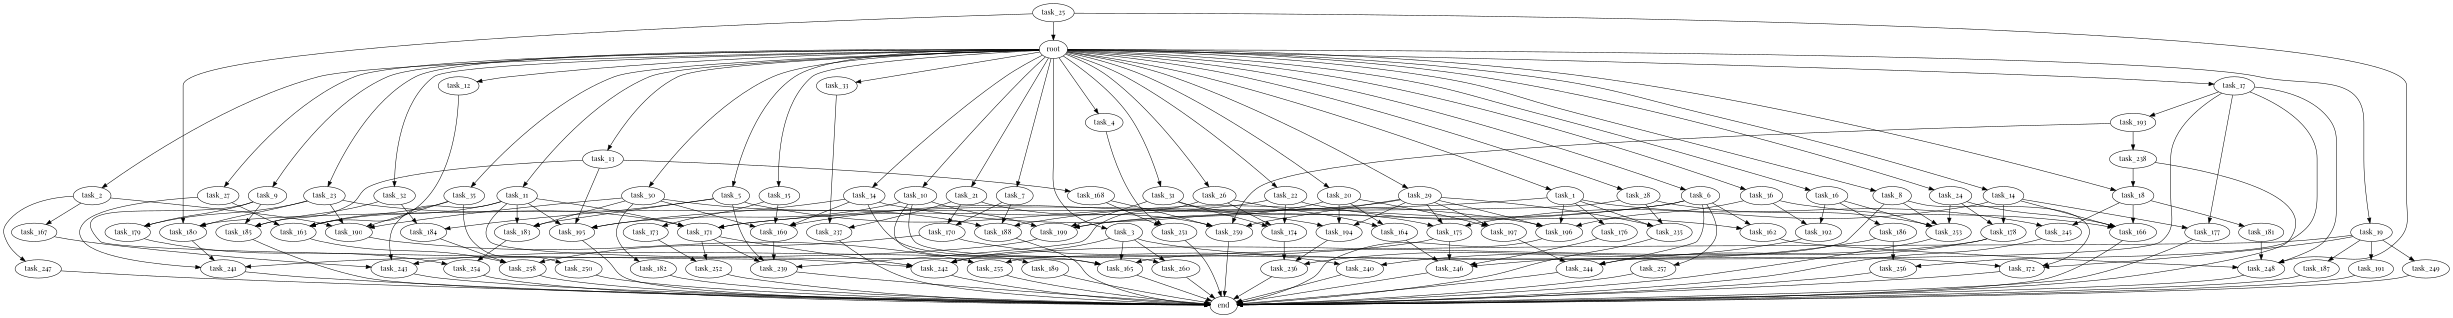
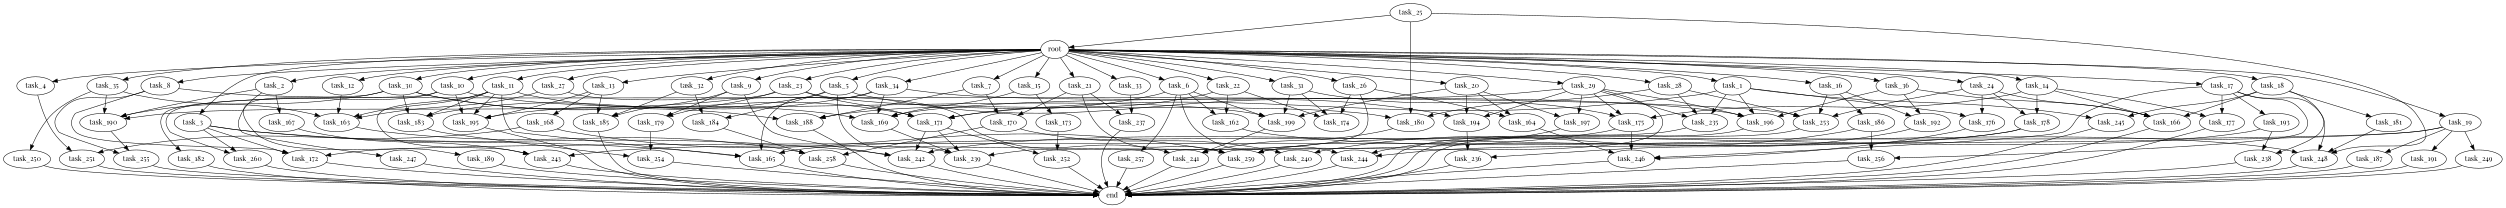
  digraph {
    fontname="Playfair Display"
    node [fontname="Playfair Display"]
    edge [fontname="Playfair Display"]
    root
    task_11
    task_2
    task_21
    task_23
    task_33
    task_14
    task_3
    task_28
    task_22
    task_5
    task_9
    task_19
    task_27
    task_35
    task_20
    task_30
    task_8
    task_15
    task_24
    task_31
    task_12
    task_32
    task_10
    task_29
    task_1
    task_34
    task_4
    task_13
    task_36
    task_18
    task_26
    task_16
    task_17
    task_6
    task_7
    task_165
    task_171
    task_243
    task_183
    task_163
    task_195
    task_167
    task_247
    task_190
    task_259
    task_170
    task_237
    task_179
    task_180
    task_178
    task_166
    task_175
    task_177
    task_242
    task_172
    task_260
    task_235
    task_253
    task_162
    task_174
    task_239
    task_194
    task_184
    task_185
    task_249
    task_187
    task_191
    task_241
    task_250
    task_164
    task_197
    task_199
    task_182
    task_188
    task_169
    task_255
    task_173
    task_176
    task_189
    task_196
    task_245
    task_251
    task_168
    task_192
    task_238
    task_181
    task_25
    task_248
    task_186
    task_256
    task_246
    task_193
    task_244
    task_257
    end
    task_252
    task_254
    task_258
    task_240
    task_236
    root -> task_11
    root -> task_2
    root -> task_21
    root -> task_23
    root -> task_33
    root -> task_14
    root -> task_3
    root -> task_28
    root -> task_22
    root -> task_5
    root -> task_9
    root -> task_19
    root -> task_27
    root -> task_35
    root -> task_20
    root -> task_30
    root -> task_8
    root -> task_15
    root -> task_24
    root -> task_31
    root -> task_12
    root -> task_32
    root -> task_10
    root -> task_29
    root -> task_1
    root -> task_34
    root -> task_4
    root -> task_13
    root -> task_36
    root -> task_18
    root -> task_26
    root -> task_16
    root -> task_17
    root -> task_6
    root -> task_7
    task_11 -> task_165
    task_11 -> task_171
    task_11 -> task_243
    task_11 -> task_183
    task_11 -> task_163
    task_11 -> task_195
    task_2 -> task_167
    task_2 -> task_247
    task_2 -> task_190
    task_21 -> task_259
    task_21 -> task_170
    task_21 -> task_237
    task_23 -> task_171
    task_23 -> task_190
    task_23 -> task_179
    task_23 -> task_180
    task_33 -> task_237
    task_14 -> task_178
    task_14 -> task_166
    task_14 -> task_175
    task_14 -> task_177
    task_3 -> task_165
    task_3 -> task_242
    task_3 -> task_172
    task_3 -> task_260
    task_28 -> task_180
    task_28 -> task_235
    task_28 -> task_253
    task_22 -> task_171
    task_22 -> task_162
    task_22 -> task_174
    task_5 -> task_183
    task_5 -> task_239
    task_5 -> task_194
    task_5 -> task_184
    task_9 -> task_179
    task_9 -> task_242
    task_9 -> task_185
    task_19 -> task_165
    task_19 -> task_172
    task_19 -> task_249
    task_19 -> task_187
    task_19 -> task_191
    task_27 -> task_163
    task_27 -> task_241
    task_35 -> task_163
    task_35 -> task_190
    task_35 -> task_250
    task_20 -> task_194
    task_20 -> task_164
    task_20 -> task_197
    task_20 -> task_199
    task_30 -> task_183
    task_30 -> task_190
    task_30 -> task_182
    task_30 -> task_188
    task_30 -> task_169
    task_8 -> task_172
    task_8 -> task_253
    task_8 -> task_255
    task_15 -> task_169
    task_15 -> task_173
    task_24 -> task_178
    task_24 -> task_166
    task_24 -> task_253
+   task_24 -> task_176
    task_31 -> task_175
    task_31 -> task_174
    task_31 -> task_199
    task_12 -> task_163
    task_32 -> task_184
    task_32 -> task_185
    task_10 -> task_195
    task_10 -> task_260
    task_10 -> task_199
    task_10 -> task_189
    task_29 -> task_259
    task_29 -> task_175
    task_29 -> task_235
    task_29 -> task_194
    task_29 -> task_197
    task_29 -> task_169
    task_29 -> task_196
    task_1 -> task_171
    task_1 -> task_235
    task_1 -> task_176
    task_1 -> task_196
    task_1 -> task_245
    task_34 -> task_165
    task_34 -> task_195
    task_34 -> task_169
    task_34 -> task_196
    task_4 -> task_251
    task_13 -> task_195
    task_13 -> task_185
    task_13 -> task_168
    task_36 -> task_166
    task_36 -> task_196
    task_36 -> task_192
    task_18 -> task_166
    task_18 -> task_245
-   task_238 -> task_18
+   task_18 -> task_238
    task_18 -> task_181
    task_26 -> task_174
    task_26 -> task_239
    task_26 -> task_164
    task_16 -> task_253
    task_16 -> task_192
    task_16 -> task_186
    task_17 -> task_177
    task_17 -> task_248
    task_17 -> task_256
    task_17 -> task_246
    task_17 -> task_193
    task_6 -> task_162
    task_6 -> task_199
    task_6 -> task_188
    task_6 -> task_244
    task_6 -> task_257
    task_7 -> task_170
    task_7 -> task_188
    task_165 -> end
    task_171 -> task_242
    task_171 -> task_239
    task_171 -> task_252
    task_243 -> end
    task_183 -> task_254
    task_163 -> task_258
    task_195 -> end
    task_167 -> task_243
    task_247 -> end
    task_190 -> task_255
    task_259 -> end
    task_170 -> task_258
    task_170 -> task_240
    task_237 -> end
    task_179 -> task_254
    task_180 -> task_241
    task_178 -> task_242
    task_178 -> task_244
    task_166 -> end
    task_175 -> task_243
    task_175 -> task_246
    task_177 -> end
    task_242 -> end
    task_172 -> end
    task_260 -> end
    task_235 -> end
    task_253 -> end
    task_162 -> task_248
-   task_174 -> task_236
    task_239 -> end
    task_194 -> task_236
    task_184 -> task_258
    task_185 -> end
    task_249 -> end
    task_187 -> end
    task_191 -> end
    task_241 -> end
    task_250 -> end
    task_164 -> task_246
    task_197 -> task_244
    task_199 -> task_241
    task_182 -> end
    task_188 -> end
    task_169 -> task_239
    task_255 -> end
    task_173 -> task_252
    task_176 -> task_246
    task_189 -> end
    task_196 -> end
    task_245 -> end
    task_251 -> end
    task_168 -> task_259
    task_168 -> task_251
    task_192 -> task_236
    task_238 -> end
    task_181 -> task_248
    task_25 -> root
    task_25 -> task_180
    task_25 -> task_248
    task_248 -> end
    task_186 -> task_256
    task_186 -> task_240
    task_256 -> end
    task_246 -> end
    task_193 -> task_259
    task_193 -> task_238
    task_244 -> end
    task_257 -> end
    task_252 -> end
    task_254 -> end
    task_258 -> end
    task_240 -> end
    task_236 -> end
  }
